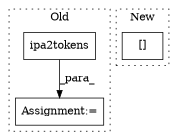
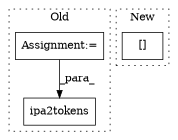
  digraph {
    node [shape=box]
    n1 [a=32 l="11,1" label=ipa2tokens s="1110,1128"]
    n2 [a=7 l=1 label="Assignment:=" s=1109]
    n3 [a=2 l="2,1" label="[]" s="833,836"]
    subgraph cluster_1 {
      label=Old
      style=dotted
      n1
      n2
    }
    subgraph cluster_2 {
      label=New
      style=dotted
      n3
    }
-   n1 -> n2 [label=_para_]
+   n2 -> n1 [label=_para_]
  }
